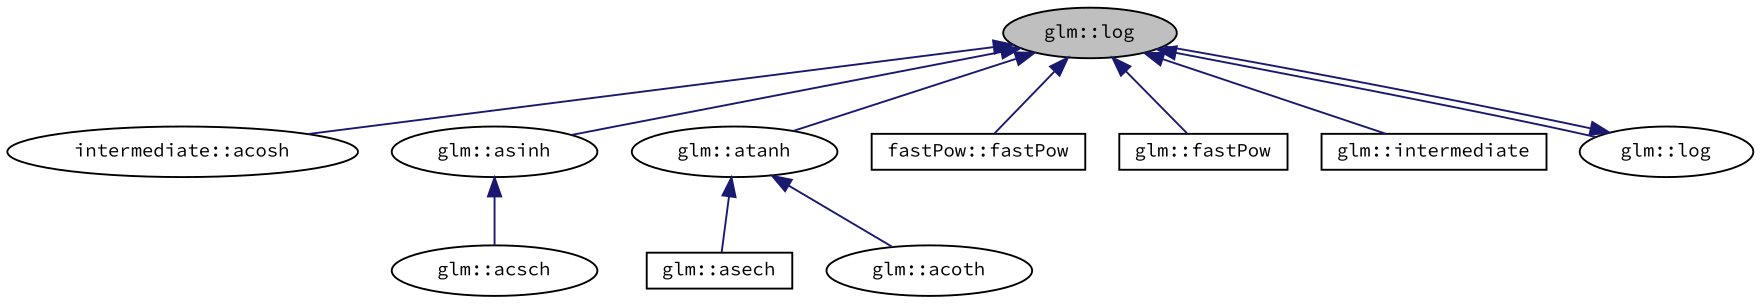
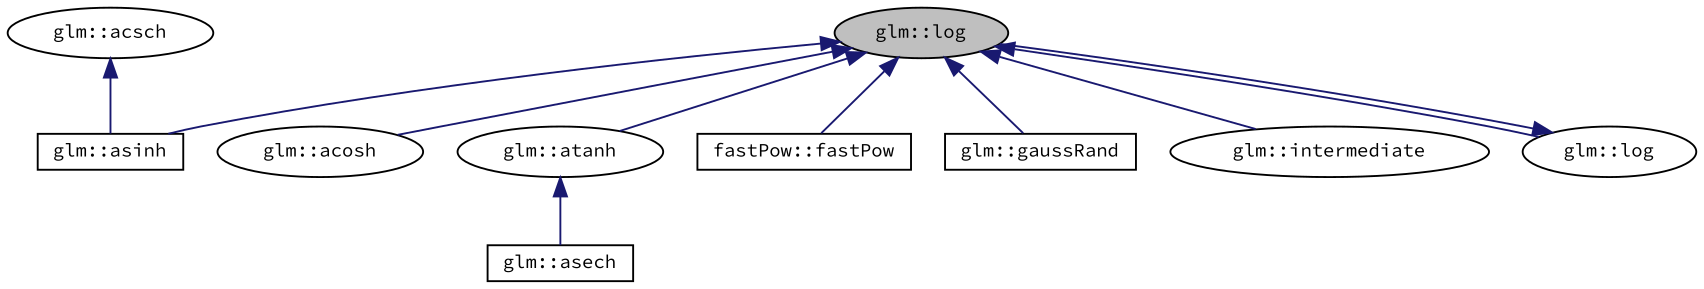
  digraph {
    fontname="Source Code Pro"
    rankdir=TB
    node [color=black fontname="Source Code Pro" fontsize=10 shape=ellipse]
    edge [color=midnightblue dir=back fontname="Source Code Pro" fontsize=10 labelfontname=FreeSans labelfontsize=10 style=solid]
    n1 [fillcolor=grey75 fontcolor=black height=0.2 label="glm::log" style=filled width=0.4]
-   n2 [height=0.2 label="intermediate::acosh" width=0.4]
-   n3 [height=0.2 label="glm::asinh" width=0.4]
+   n2 [height=0.2 label="glm::acosh" width=0.4]
+   n3 [height=0.2 label="glm::asinh" shape=box width=0.4]
    n4 [height=0.2 label="glm::atanh" width=0.4]
    n5 [height=0.2 label="fastPow::fastPow" shape=box width=0.4]
-   n6 [height=0.2 label="glm::fastPow" shape=box width=0.4]
-   n7 [height=0.2 label="glm::intermediate" shape=box width=0.4]
+   n6 [height=0.2 label="glm::gaussRand" shape=box width=0.4]
+   n7 [height=0.2 label="glm::intermediate" width=0.4]
    n8 [height=0.2 label="glm::log" width=0.4]
    n9 [height=0.2 label="glm::acsch" width=0.4]
    n10 [height=0.2 label="glm::asech" shape=box width=0.4]
-   n11 [height=0.2 label="glm::acoth" width=0.4]
    n1 -> n2
    n1 -> n3
    n1 -> n4
    n1 -> n5
    n1 -> n6
    n1 -> n7
    n1 -> n8
-   n3 -> n9
+   n9 -> n3
    n4 -> n10
-   n4 -> n11
    n8 -> n1
  }
